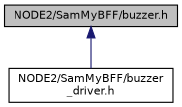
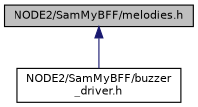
  digraph {
    node [color=black fontname=Helvetica fontsize=10 shape=record style=filled]
-   n1 [fillcolor=grey75 fontcolor=black height=0.2 label="NODE2/SamMyBFF/buzzer.h" width=0.4]
+   n1 [fillcolor=grey75 fontcolor=black height=0.2 label="NODE2/SamMyBFF/melodies.h" width=0.4]
    n2 [fillcolor=white height=0.2 label="NODE2/SamMyBFF/buzzer\l_driver.h" width=0.4]
    n1 -> n2 [color=midnightblue dir=back fontname=Helvetica fontsize=10 labelfontname=Helvetica labelfontsize=10 style=solid]
  }
